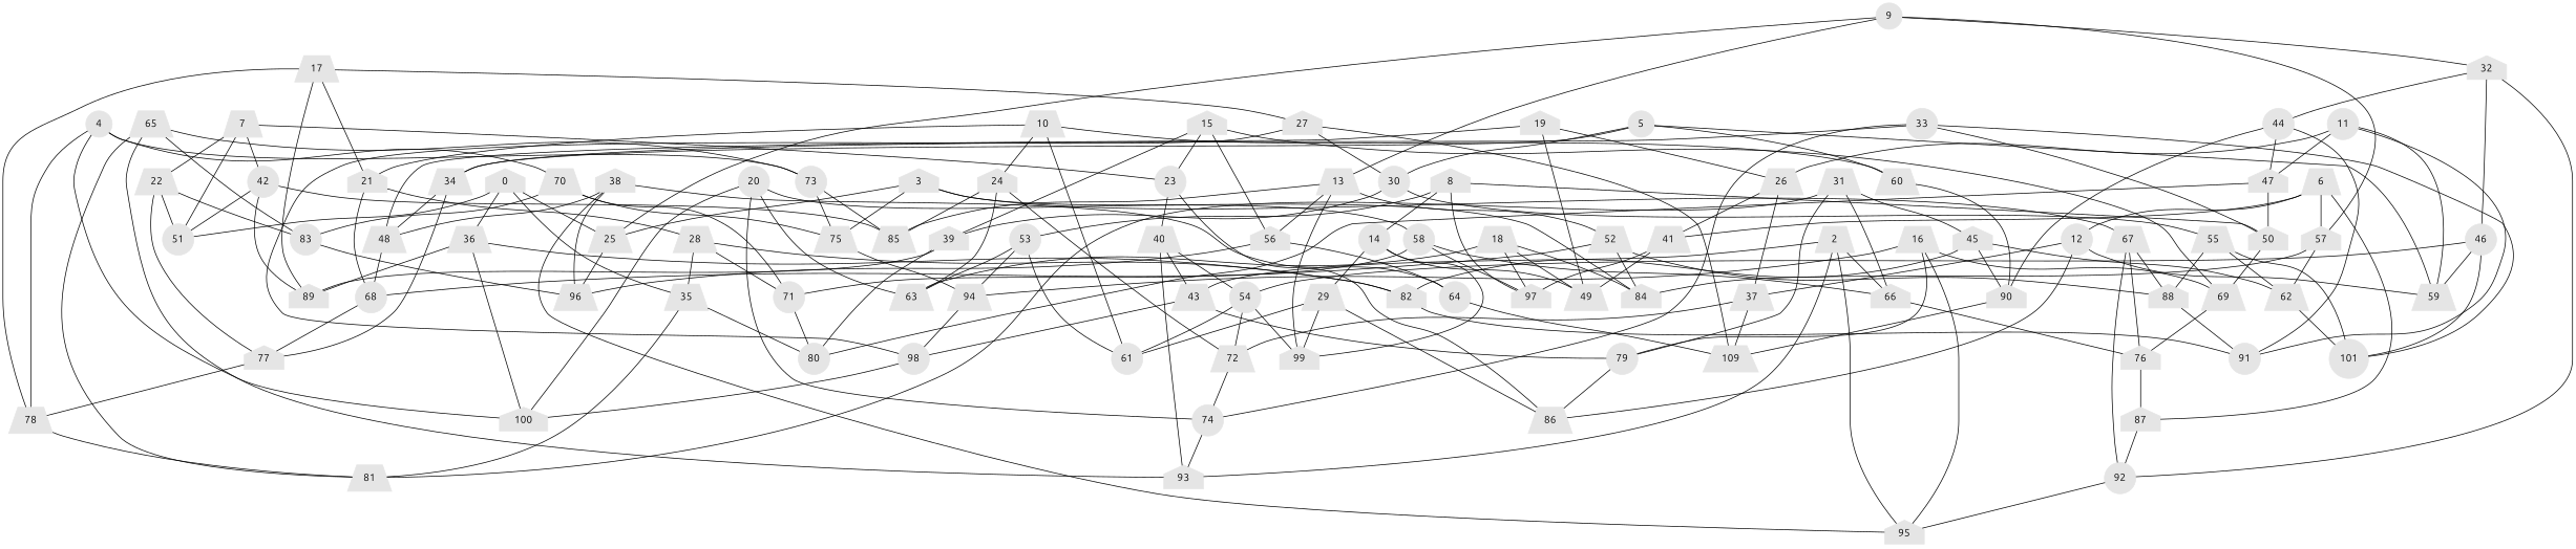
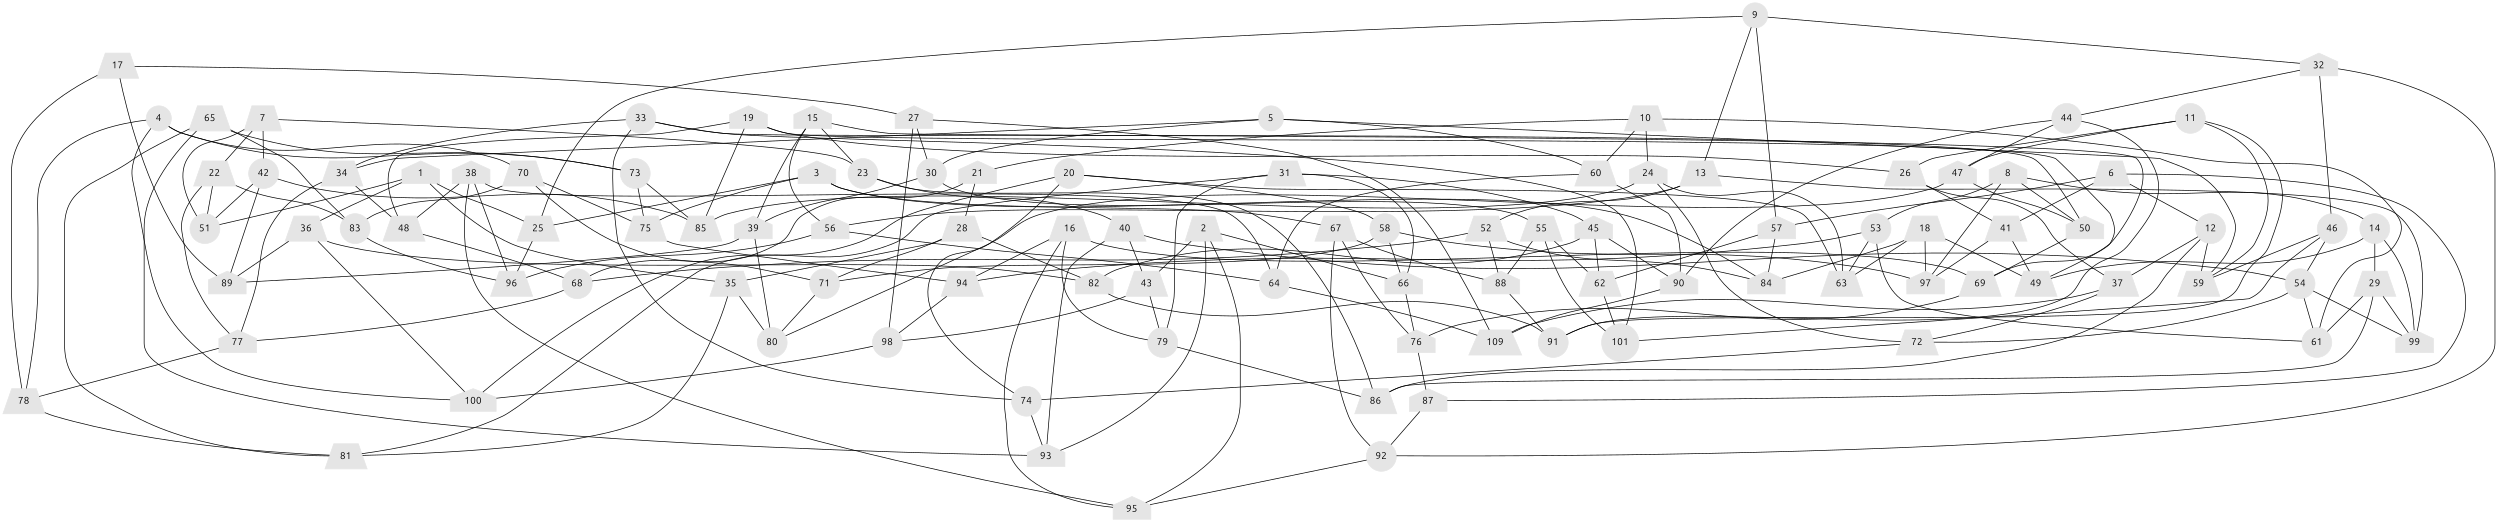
  graph {
    fontname=Ubuntu
    node [color=gray90 fontname=Ubuntu shape=trapezium style=filled]
    edge [fontname=Ubuntu]
-   1 [shape=house label=0]
+   1 [shape=house]
    25
    35
    36
    51 [shape=circle]
    96
    81
    80 [shape=circle]
    100 [shape=house]
    89 [shape=house]
    82 [shape=house]
    2
    43
    66 [shape=house]
    93 [shape=house]
    95 [shape=house]
    79 [shape=circle]
    98 [shape=circle]
    76 [shape=house]
    3 [shape=house]
    67
    75
    84 [shape=house]
    92 [shape=circle]
    88 [shape=house]
    94
    4 [shape=circle]
    70
    73 [shape=circle]
    78
    83 [shape=circle]
    71 [shape=circle]
    85
    5 [shape=circle]
    30 [shape=circle]
    34
    59
    60
    39 [shape=house]
    55
    48
    77 [shape=house]
    64 [shape=circle]
    90 [shape=house]
    12 [shape=circle]
    6
    41
    57 [shape=house]
    87 [shape=house]
    37
    86
    97 [shape=house]
    49
    62
    7
    22
    23 [shape=circle]
    42 [shape=circle]
    40
    8 [shape=house]
    14 [shape=circle]
    50 [shape=house]
    53 [shape=circle]
    99 [shape=house]
    29
    69
    61 [shape=circle]
    63
    9 [shape=circle]
    13
    32 [shape=house]
    52
    56 [shape=house]
    44 [shape=circle]
    46 [shape=circle]
    10
    21 [shape=house]
    24 [shape=house]
    28
    68 [shape=circle]
    72
    11 [shape=circle]
    26
    47 [shape=house]
    91 [shape=circle]
    n86 [label=109]
    15 [shape=house]
    16
    17
    27 [shape=house]
    18
    19 [shape=house]
    20 [shape=circle]
    58 [shape=circle]
    74 [shape=circle]
    54 [shape=circle]
    101 [shape=circle]
    31
    45 [shape=house]
    33 [shape=circle]
    38 [shape=house]
    65
    1 -- 25
    1 -- 35
    1 -- 36
    1 -- 51
    25 -- 96
    35 -- 81
    35 -- 80
    36 -- 100
    36 -- 89
    36 -- 82
    82 -- 91
    2 -- 43
    2 -- 66
    2 -- 93
    2 -- 95
    43 -- 79
    43 -- 98
    66 -- 76
    79 -- 86
    98 -- 100
    76 -- 87
    3 -- 25
    3 -- 67
    3 -- 75
    3 -- 84
    67 -- 76
    67 -- 92
    67 -- 88
    75 -- 94
    92 -- 95
    88 -- 91
    94 -- 98
    4 -- 100
    4 -- 70
    4 -- 73
    4 -- 78
    70 -- 75
    70 -- 83
    70 -- 71
    73 -- 75
    73 -- 85
    78 -- 81
    83 -- 96
    71 -- 80
    5 -- 30
    5 -- 34
    5 -- 59
    5 -- 60
    30 -- 39
    30 -- 55
    34 -- 48
    34 -- 77
+   60 -- 64
    60 -- 90
    39 -- 80
    39 -- 89
    55 -- 88
    55 -- 62
    55 -- 101
    48 -- 68
    77 -- 78
    64 -- n86
    90 -- n86
    12 -- 59
    12 -- 37
    12 -- 86
    6 -- 12
    6 -- 41
    6 -- 57
    6 -- 87
    41 -- 97
    41 -- 49
    57 -- 84
    57 -- 62
    87 -- 92
    37 -- 72
    37 -- n86
    62 -- 101
    7 -- 51
    7 -- 22
    7 -- 23
    7 -- 42
    22 -- 51
    22 -- 83
    22 -- 77
    23 -- 86
    23 -- 40
    42 -- 51
    42 -- 89
    42 -- 85
    40 -- 43
    40 -- 93
    40 -- 54
    8 -- 97
    8 -- 14
    8 -- 50
    8 -- 53
    14 -- 49
    14 -- 99
    14 -- 29
    50 -- 69
    53 -- 94
    53 -- 61
    53 -- 63
    29 -- 86
    29 -- 99
    29 -- 61
    69 -- 76
    9 -- 25
    9 -- 57
    9 -- 13
    9 -- 32
    13 -- 99
    13 -- 52
    13 -- 56
    32 -- 92
    32 -- 44
    32 -- 46
    52 -- 84
    52 -- 88
    52 -- 68
    56 -- 96
    56 -- 64
    44 -- 90
    44 -- 47
    44 -- 91
    46 -- 59
    46 -- 54
    46 -- 101
    10 -- 60
    10 -- 61
    10 -- 21
    10 -- 24
    21 -- 28
    21 -- 68
    24 -- 85
    24 -- 63
    24 -- 72
    28 -- 35
    28 -- 82
    28 -- 71
    68 -- 77
    72 -- 74
    11 -- 59
    11 -- 26
    11 -- 47
    11 -- 91
    26 -- 41
    26 -- 37
    47 -- 80
    47 -- 50
    15 -- 39
    15 -- 23
    15 -- 69
    15 -- 56
    16 -- 95
    16 -- 79
    16 -- 94
    16 -- 69
    17 -- 89
    17 -- 78
-   17 -- 21
    17 -- 27
    27 -- 98
    27 -- 30
    27 -- n86
    18 -- 84
    18 -- 97
    18 -- 49
    18 -- 63
-   13 -- 85
+   19 -- 85
    19 -- 48
    19 -- 49
    19 -- 26
    20 -- 100
    20 -- 63
    20 -- 58
    20 -- 74
    58 -- 66
    58 -- 71
    58 -- 97
    74 -- 93
    54 -- 99
    54 -- 61
    54 -- 72
    31 -- 81
    31 -- 66
    31 -- 79
    31 -- 45
    45 -- 82
    45 -- 90
    45 -- 62
    33 -- 34
    33 -- 50
    33 -- 74
    33 -- 101
    38 -- 96
    38 -- 95
    38 -- 48
    38 -- 64
    65 -- 81
    65 -- 93
    65 -- 73
    65 -- 83
  }
